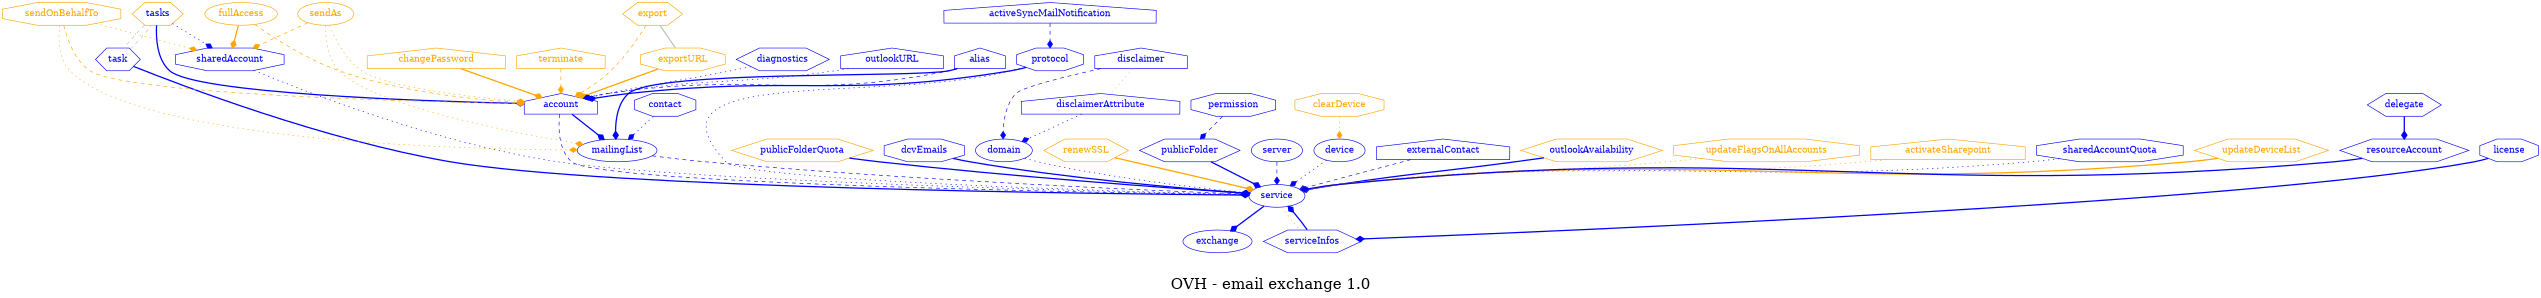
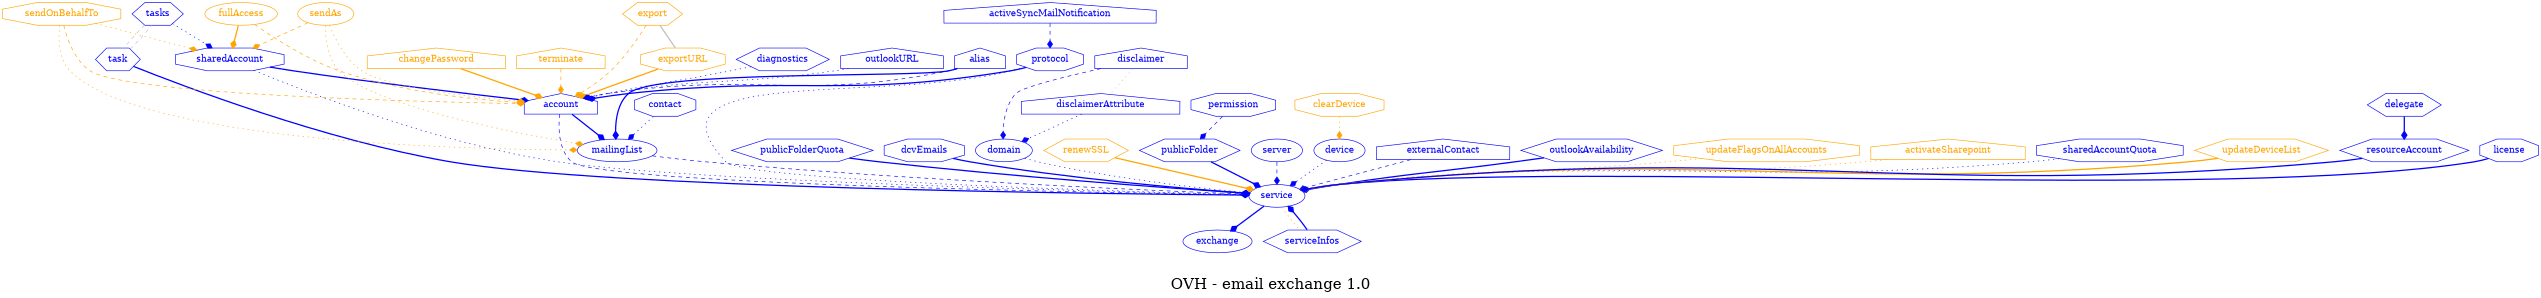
  digraph {
    fontsize=24
    label="OVH - email exchange 1.0"
    splines=true
    node [color=blue fontcolor=blue shape=hexagon]
    edge [arrowhead=diamond arrowtail=none color=blue fontcolor=blue style=bold]
    exchange [shape=ellipse]
    service [shape=ellipse]
    serviceInfos
    protocol [shape=octagon]
    account [shape=house]
    mailingList [shape=ellipse]
    activeSyncMailNotification [shape=house]
    sharedAccount [shape=octagon]
-   tasks [color=orange]
+   tasks
    task
    sendOnBehalfTo [color=orange fontcolor=orange shape=octagon]
    fullAccess [color=orange fontcolor=orange shape=ellipse]
    sendAs [color=orange fontcolor=orange shape=ellipse]
-   publicFolderQuota [color=orange]
+   publicFolderQuota
    dcvEmails [shape=octagon]
    domain [shape=ellipse]
    disclaimerAttribute [shape=house]
    disclaimer [shape=house]
    renewSSL [color=orange fontcolor=orange]
    publicFolder
    permission [shape=octagon]
    server [shape=ellipse]
    changePassword [color=orange fontcolor=orange shape=house]
    terminate [color=orange fontcolor=orange shape=house]
    exportURL [color=orange fontcolor=orange shape=octagon]
    export [color=orange fontcolor=orange]
    diagnostics
    outlookURL [shape=house]
    alias [shape=house]
    device [shape=ellipse]
    clearDevice [color=orange fontcolor=orange shape=octagon]
    license [shape=octagon]
    externalContact [shape=house]
-   outlookAvailability [color=orange]
+   outlookAvailability
    updateFlagsOnAllAccounts [color=orange fontcolor=orange shape=octagon]
    contact [shape=octagon]
    activateSharepoint [color=orange fontcolor=orange shape=house]
    sharedAccountQuota [shape=octagon]
    updateDeviceList [color=orange fontcolor=orange]
    resourceAccount
    delegate
    service -> exchange
    service -> serviceInfos [arrowhead=none color=orange fontcolor=grey style=dotted]
    serviceInfos -> service
    protocol -> service [style=dotted]
    protocol -> account
    account -> service [style=dashed]
    account -> mailingList
    mailingList -> service [style=dashed]
    activeSyncMailNotification -> protocol [style=dashed]
    sharedAccount -> service [style=dotted]
-   tasks -> account
+   sharedAccount -> account
    tasks -> sharedAccount [style=dotted]
    tasks -> task [arrowhead=none color=grey fontcolor=grey style=dashed]
    task -> service
    task -> tasks [arrowhead=none color=grey fontcolor=grey style=dashed]
    sendOnBehalfTo -> account [color=orange fontcolor=orange style=dashed]
    sendOnBehalfTo -> mailingList [color=orange fontcolor=orange style=dotted]
    sendOnBehalfTo -> sharedAccount [color=orange fontcolor=orange style=dotted]
    fullAccess -> account [color=orange fontcolor=orange style=dashed]
    fullAccess -> sharedAccount [color=orange fontcolor=orange]
    sendAs -> account [color=orange fontcolor=orange style=dotted]
    sendAs -> mailingList [color=orange fontcolor=orange style=dotted]
    sendAs -> sharedAccount [color=orange fontcolor=orange style=dashed]
    publicFolderQuota -> service
    dcvEmails -> service
    domain -> service [style=dotted]
    disclaimerAttribute -> domain [style=dotted]
    disclaimer -> domain [style=dashed]
    disclaimer -> disclaimerAttribute [arrowhead=none color=grey fontcolor=grey style=dotted]
    renewSSL -> service [color=orange fontcolor=orange]
    publicFolder -> service
    permission -> publicFolder [style=dashed]
    server -> service [style=dashed]
    changePassword -> account [color=orange fontcolor=orange]
    terminate -> account [color=orange fontcolor=orange style=dashed]
    exportURL -> account [color=orange fontcolor=orange]
    export -> account [color=orange fontcolor=orange style=dashed]
    export -> exportURL [arrowhead=none color=grey fontcolor=grey]
    diagnostics -> account [style=dotted]
    outlookURL -> account [style=dotted]
    alias -> account [style=dashed]
    alias -> mailingList
    device -> service [style=dotted]
    clearDevice -> device [color=orange fontcolor=orange style=dotted]
-   license -> serviceInfos
+   license -> service
    externalContact -> service [style=dashed]
    outlookAvailability -> service
    updateFlagsOnAllAccounts -> service [color=orange fontcolor=orange style=dotted]
    contact -> mailingList [style=dotted]
    activateSharepoint -> service [color=orange fontcolor=orange style=dotted]
    sharedAccountQuota -> service [style=dotted]
    updateDeviceList -> service [color=orange fontcolor=orange]
    resourceAccount -> service
    delegate -> resourceAccount
  }
